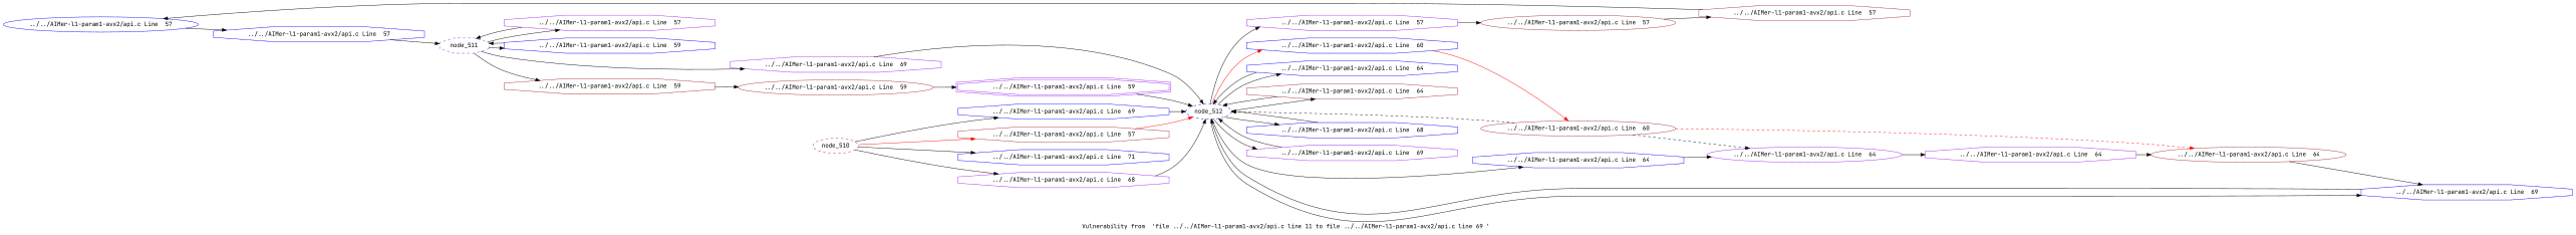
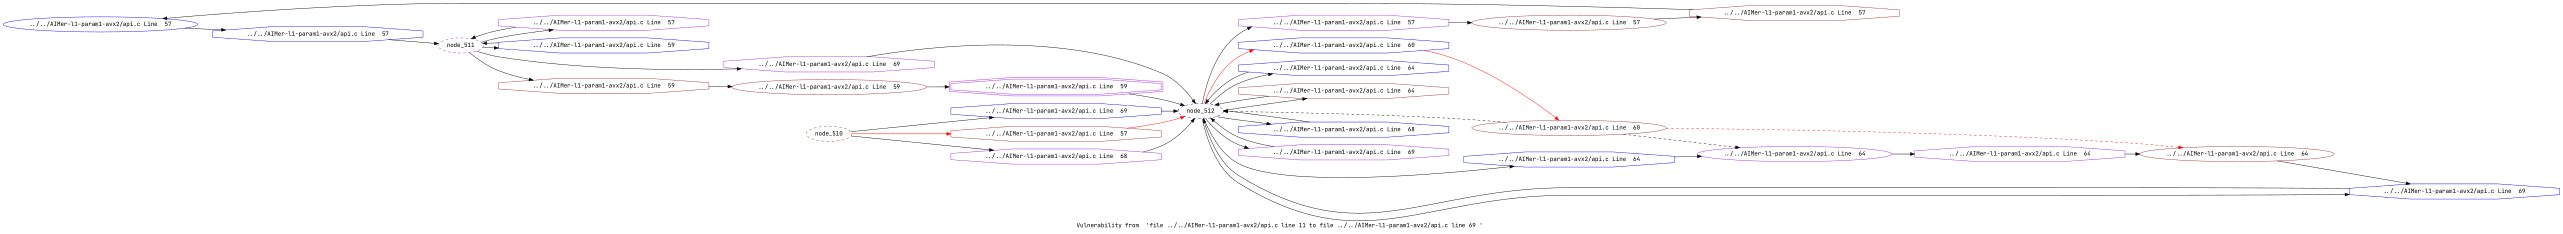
  digraph {
    fontname="JetBrains Mono"
    label="Vulnerability from  'file ../../AIMer-l1-param1-avx2/api.c line 11 to file ../../AIMer-l1-param1-avx2/api.c line 69 ' "
    rankdir=LR
    node [color=blue fontname="JetBrains Mono" shape=octagon style=solid]
    edge [fontname="JetBrains Mono"]
    n1 [label="../../AIMer-l1-param1-avx2/api.c Line  57" shape=ellipse]
    n2 [label="../../AIMer-l1-param1-avx2/api.c Line  57"]
-   node_511 [color=purple style=dashed]
+   node_511 [color=purple shape=ellipse style=dashed]
    n4 [color=purple label="../../AIMer-l1-param1-avx2/api.c Line  57"]
    n5 [label="../../AIMer-l1-param1-avx2/api.c Line  59"]
    n6 [color=brown label="../../AIMer-l1-param1-avx2/api.c Line  59"]
    n7 [color=purple label="../../AIMer-l1-param1-avx2/api.c Line  69"]
    n8 [color=purple label="../../AIMer-l1-param1-avx2/api.c Line  57"]
    n9 [color=brown label="../../AIMer-l1-param1-avx2/api.c Line  57" shape=ellipse]
    n10 [color=brown label="../../AIMer-l1-param1-avx2/api.c Line  57"]
    n11 [color=brown label="../../AIMer-l1-param1-avx2/api.c Line  57"]
    node_512 [shape=ellipse style=dashed]
    n13 [label="../../AIMer-l1-param1-avx2/api.c Line  60"]
    n14 [label="../../AIMer-l1-param1-avx2/api.c Line  64"]
    n15 [color=brown label="../../AIMer-l1-param1-avx2/api.c Line  64"]
    n16 [label="../../AIMer-l1-param1-avx2/api.c Line  64"]
    n17 [label="../../AIMer-l1-param1-avx2/api.c Line  68"]
    n18 [color=purple label="../../AIMer-l1-param1-avx2/api.c Line  69"]
    n19 [label="../../AIMer-l1-param1-avx2/api.c Line  69"]
    n20 [color=brown label="../../AIMer-l1-param1-avx2/api.c Line  60" shape=ellipse]
    n21 [color=purple label="../../AIMer-l1-param1-avx2/api.c Line  64" shape=ellipse]
    n22 [color=brown label="../../AIMer-l1-param1-avx2/api.c Line  64" shape=ellipse]
    n23 [color=purple label="../../AIMer-l1-param1-avx2/api.c Line  64"]
    n24 [color=brown label="../../AIMer-l1-param1-avx2/api.c Line  59" shape=ellipse]
    n25 [color=purple label="../../AIMer-l1-param1-avx2/api.c Line  59" shape=doubleoctagon]
    node_510 [color=brown shape=ellipse style=dashed]
    n27 [color=purple label="../../AIMer-l1-param1-avx2/api.c Line  68"]
    n28 [label="../../AIMer-l1-param1-avx2/api.c Line  69"]
-   n29 [label="../../AIMer-l1-param1-avx2/api.c Line  71"]
    n1 -> n2
    n2 -> node_511
    node_511 -> n4
    node_511 -> n5
    node_511 -> n6
    node_511 -> n7
    n4 -> node_511
    n5 -> node_511
    n6 -> n24
    n7 -> node_512
    n8 -> n9
    n9 -> n10
    n10 -> n1
    n11 -> node_512 [color=red]
    node_512 -> n8
    node_512 -> n13 [color=red]
    node_512 -> n14
    node_512 -> n15
    node_512 -> n16
    node_512 -> n17
    node_512 -> n18
    node_512 -> n19
    n13 -> n20 [color=red]
    n14 -> node_512
    n15 -> node_512
    n16 -> n21
    n17 -> node_512
    n18 -> node_512
    n19 -> node_512
    n20 -> node_512 [style=dashed]
    n20 -> n21 [style=dashed]
    n20 -> n22 [color=red style=dashed]
    n21 -> n23
    n22 -> n19
    n23 -> n22
    n24 -> n25
    n25 -> node_512
    node_510 -> n11 [color=red]
    node_510 -> n27
    node_510 -> n28
-   node_510 -> n29
    n27 -> node_512
    n28 -> node_512
  }
